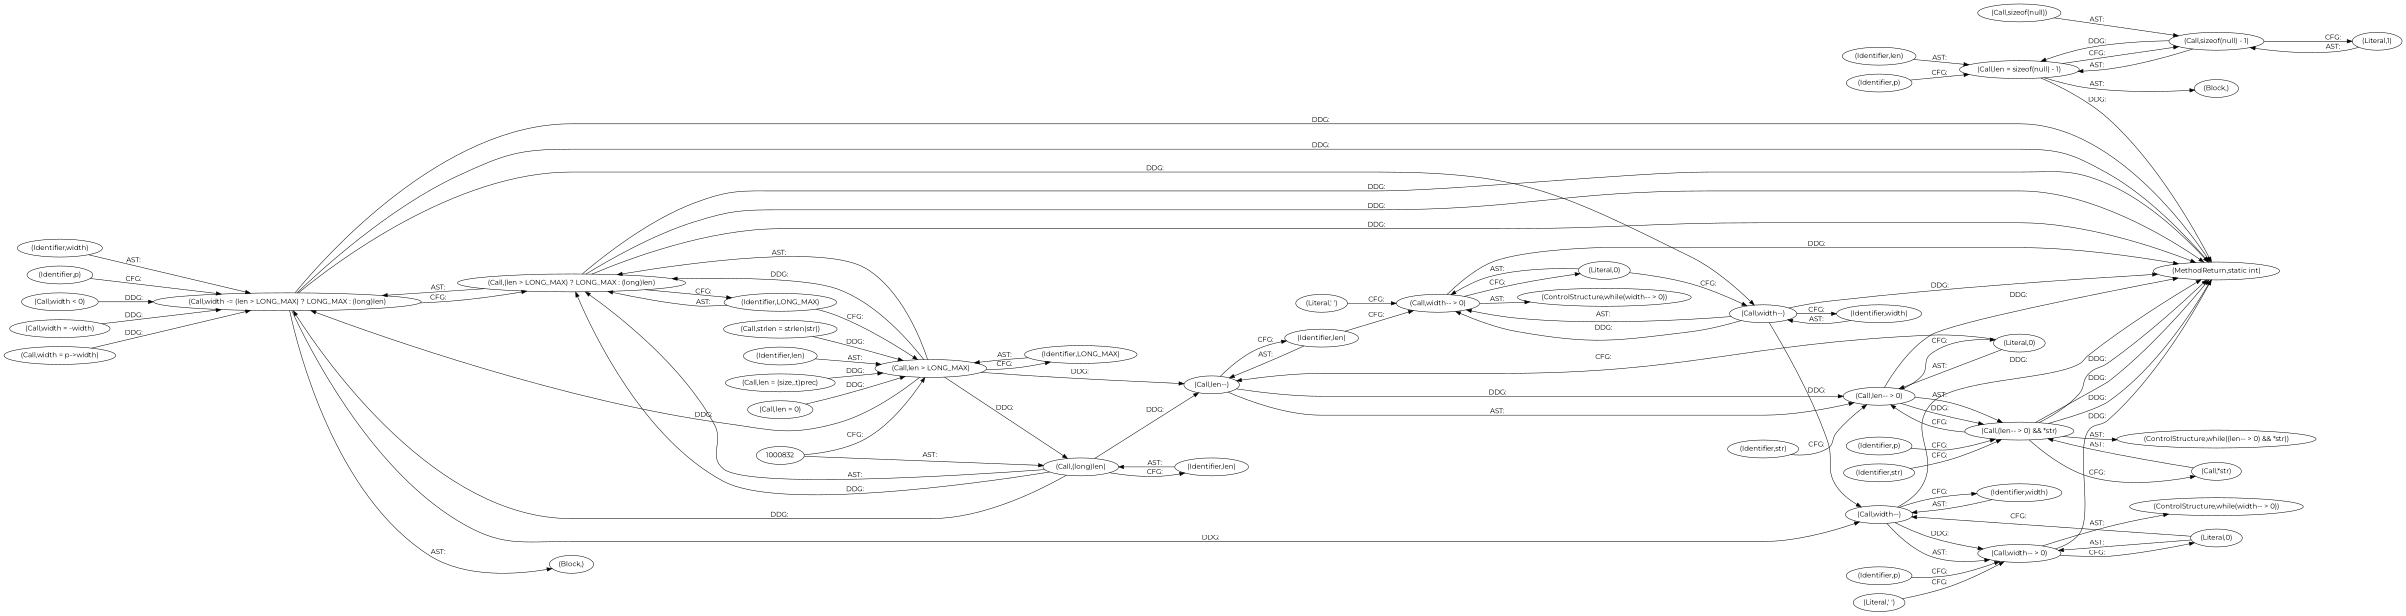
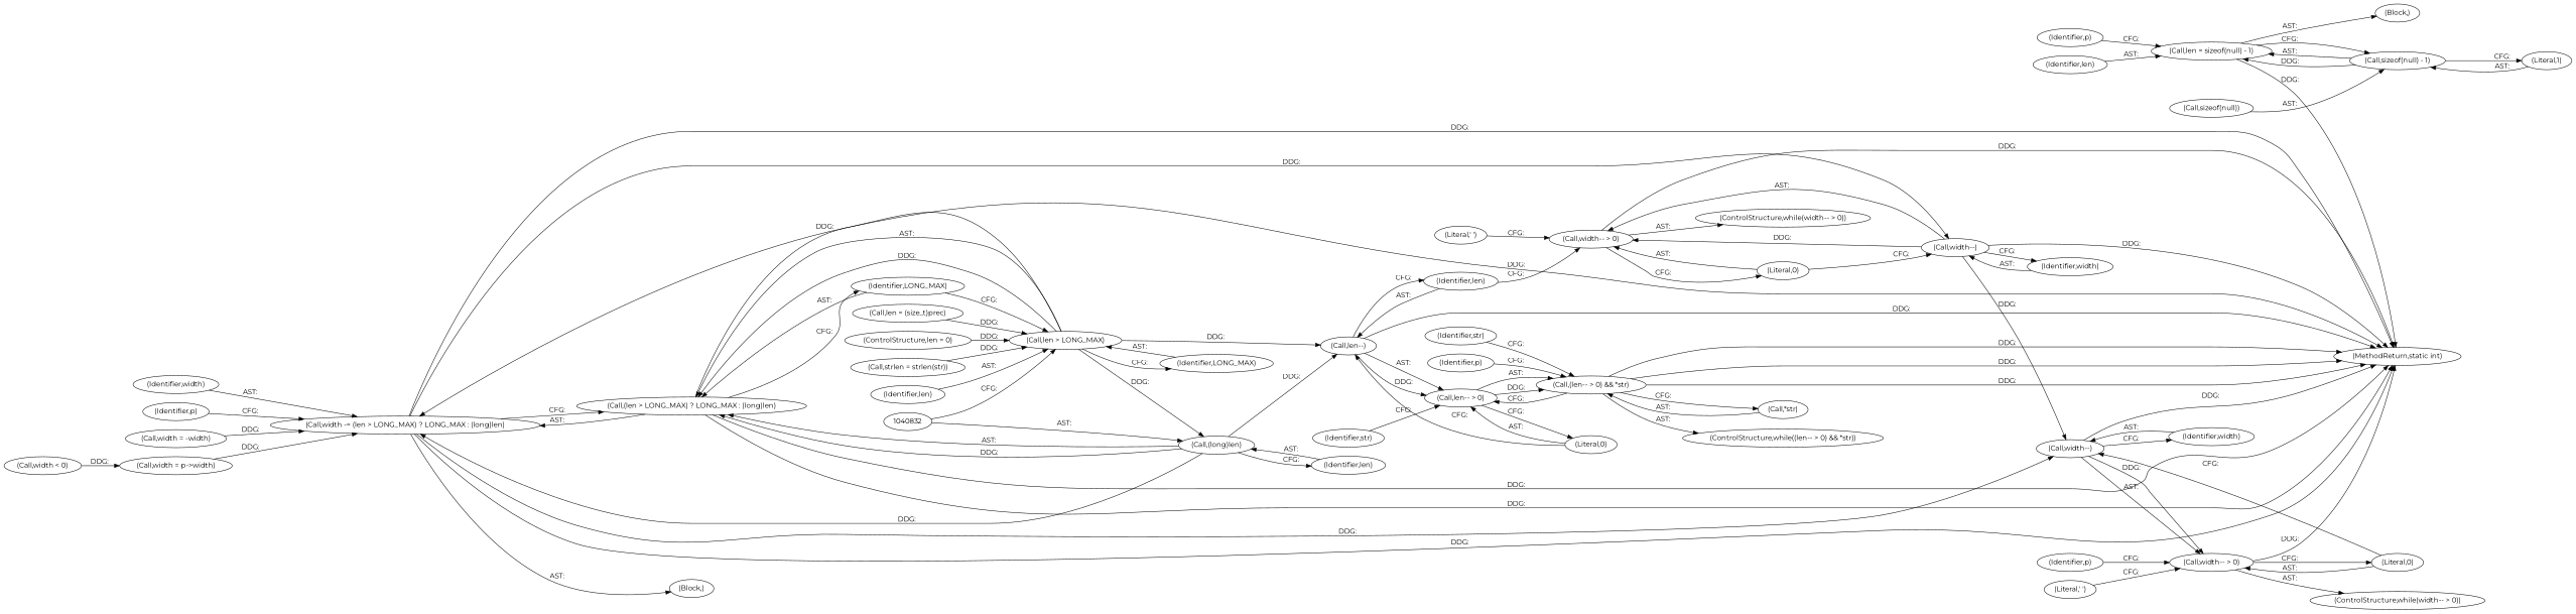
  digraph {
    fontname=Montserrat
    rankdir=LR
    node [fontname=Montserrat]
    edge [fontname=Montserrat]
    n1 [label="(Call,len = sizeof(null) - 1)"]
    n2 [label="(Call,sizeof(null) - 1)"]
    n3 [label="(Block,)"]
    n4 [label="(MethodReturn,static int)"]
    n5 [label="(Literal,1)"]
    n6 [label="(Call,len > LONG_MAX)"]
    n7 [label="(Call,width -= (len > LONG_MAX) ? LONG_MAX : (long)len)"]
    n8 [label="(Call,(len > LONG_MAX) ? LONG_MAX : (long)len)"]
    n9 [label="(Call,(long)len)"]
    n10 [label="(Call,len--)"]
    n11 [label="(Identifier,LONG_MAX)"]
    n12 [label="(Call,width--)"]
    n13 [label="(Call,width--)"]
    n14 [label="(Block,)"]
    n15 [label="(Identifier,LONG_MAX)"]
    n16 [label="(Identifier,len)"]
    n17 [label="(Call,len-- > 0)"]
    n18 [label="(Identifier,len)"]
    n19 [label="(Call,width-- > 0)"]
    n20 [label="(Identifier,width)"]
    n21 [label="(Call,width-- > 0)"]
    n22 [label="(Identifier,width)"]
    n23 [label="(ControlStructure,while(width-- > 0))"]
    n24 [label="(Literal,0)"]
    n25 [label="(Literal,0)"]
    n26 [label="(ControlStructure,while(width-- > 0))"]
    n27 [label="(Call,(len-- > 0) && *str)"]
    n28 [label="(Literal,0)"]
    n29 [label="(ControlStructure,while((len-- > 0) && *str))"]
    n30 [label="(Call,*str)"]
    n31 [label="(Identifier,str)"]
    n32 [label="(Identifier,p)"]
    n33 [label="(Identifier,width)"]
    n34 [label="(Identifier,len)"]
    n35 [label="(Identifier,p)"]
    n36 [label="(Call,len = (size_t)prec)"]
-   n37 [label="(Call,len = 0)"]
+   n37 [label="(ControlStructure,len = 0)"]
    n38 [label="(Call,sizeof(null))"]
    n39 [label="(Identifier,p)"]
    n40 [label="(Identifier,str)"]
    n41 [label="(Literal,' ')"]
    n42 [label="(Literal,' ')"]
    n43 [label="(Call,width < 0)"]
    n44 [label="(Call,strlen = strlen(str))"]
    n45 [label="(Identifier,len)"]
    n46 [label="(Call,width = -width)"]
    n47 [label="(Call,width = p->width)"]
    n48 [label="(Identifier,p)"]
-   1000832
+   1000832 [label=1040832]
    n1 -> n2 [label="CFG: "]
    n1 -> n3 [label="AST: "]
    n1 -> n4 [label="DDG: "]
    n2 -> n1 [label="AST: "]
    n2 -> n1 [label="DDG: "]
    n2 -> n5 [label="CFG: "]
    n5 -> n2 [label="AST: "]
    n6 -> n7 [label="DDG: "]
    n6 -> n8 [label="AST: "]
    n6 -> n8 [label="DDG: "]
    n6 -> n9 [label="DDG: "]
    n6 -> n10 [label="DDG: "]
    n6 -> n11 [label="CFG: "]
    n7 -> n4 [label="DDG: "]
    n7 -> n4 [label="DDG: "]
    n7 -> n8 [label="CFG: "]
    n7 -> n12 [label="DDG: "]
    n7 -> n13 [label="DDG: "]
    n7 -> n14 [label="AST: "]
    n8 -> n4 [label="DDG: "]
    n8 -> n4 [label="DDG: "]
    n8 -> n4 [label="DDG: "]
    n8 -> n7 [label="AST: "]
    n8 -> n15 [label="CFG: "]
    n9 -> n7 [label="DDG: "]
    n9 -> n8 [label="AST: "]
    n9 -> n8 [label="DDG: "]
    n9 -> n10 [label="DDG: "]
    n9 -> n16 [label="CFG: "]
-   n17 -> n4 [label="DDG: "]
+   n10 -> n4 [label="DDG: "]
    n10 -> n17 [label="AST: "]
    n10 -> n17 [label="DDG: "]
    n10 -> n18 [label="CFG: "]
    n11 -> n6 [label="AST: "]
    n12 -> n4 [label="DDG: "]
    n12 -> n13 [label="DDG: "]
    n12 -> n19 [label="AST: "]
    n12 -> n19 [label="DDG: "]
    n12 -> n20 [label="CFG: "]
    n13 -> n4 [label="DDG: "]
    n13 -> n21 [label="AST: "]
    n13 -> n21 [label="DDG: "]
    n13 -> n22 [label="CFG: "]
    n15 -> n6 [label="CFG: "]
    n15 -> n8 [label="AST: "]
    n16 -> n9 [label="AST: "]
    n17 -> n27 [label="AST: "]
    n17 -> n27 [label="DDG: "]
    n17 -> n28 [label="CFG: "]
    n18 -> n10 [label="AST: "]
    n18 -> n19 [label="CFG: "]
    n19 -> n4 [label="DDG: "]
    n19 -> n23 [label="AST: "]
    n19 -> n24 [label="CFG: "]
    n20 -> n12 [label="AST: "]
    n21 -> n4 [label="DDG: "]
    n21 -> n25 [label="CFG: "]
    n21 -> n26 [label="AST: "]
    n22 -> n13 [label="AST: "]
    n24 -> n12 [label="CFG: "]
    n24 -> n19 [label="AST: "]
    n25 -> n13 [label="CFG: "]
    n25 -> n21 [label="AST: "]
    n27 -> n4 [label="DDG: "]
    n27 -> n4 [label="DDG: "]
    n27 -> n4 [label="DDG: "]
    n27 -> n17 [label="CFG: "]
    n27 -> n29 [label="AST: "]
    n27 -> n30 [label="CFG: "]
    n28 -> n10 [label="CFG: "]
    n28 -> n17 [label="AST: "]
    n30 -> n27 [label="AST: "]
    n31 -> n17 [label="CFG: "]
    n32 -> n21 [label="CFG: "]
    n33 -> n7 [label="AST: "]
    n34 -> n1 [label="AST: "]
    n35 -> n27 [label="CFG: "]
    n36 -> n6 [label="DDG: "]
    n37 -> n6 [label="DDG: "]
    n38 -> n2 [label="AST: "]
    n39 -> n7 [label="CFG: "]
    n40 -> n27 [label="CFG: "]
    n41 -> n19 [label="CFG: "]
    n42 -> n21 [label="CFG: "]
-   n43 -> n7 [label="DDG: "]
+   n43 -> n47 [label="DDG: "]
    n44 -> n6 [label="DDG: "]
    n45 -> n6 [label="AST: "]
    n46 -> n7 [label="DDG: "]
    n47 -> n7 [label="DDG: "]
    n48 -> n1 [label="CFG: "]
    1000832 -> n6 [label="CFG: "]
    1000832 -> n9 [label="AST: "]
  }
